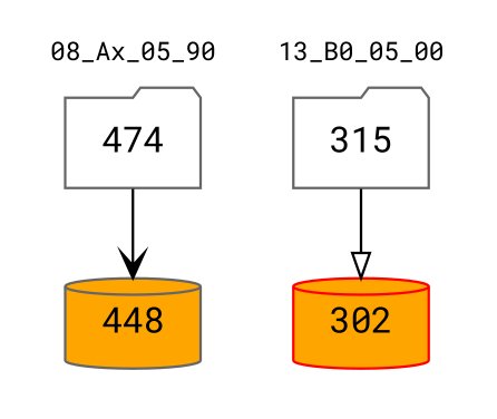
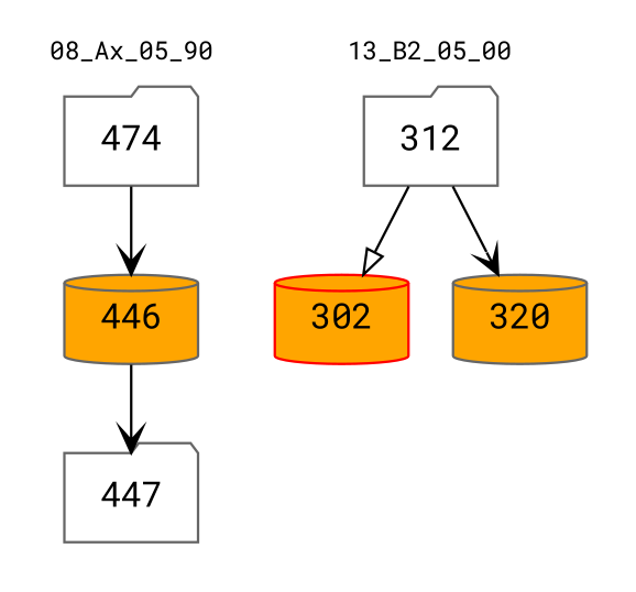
  digraph {
    fontname="Roboto Mono"
    node [color=gray40 fillcolor=orange fontname="Roboto Mono" shape=cylinder style=filled]
    edge [arrowhead=vee color=black fontname="Roboto Mono"]
-   n1 [label=448]
+   n1 [label=446]
+   n2 [fillcolor=white label=447 shape=folder]
    n3 [fillcolor=white label=474 shape=folder]
-   n4 [fillcolor=white label=315 shape=folder]
+   n4 [fillcolor=white label=312 shape=folder]
    n5 [color=red label=302]
+   n6 [label=320]
    subgraph cluster_1 {
      color=white
      fontsize=10
      label="08_Ax_05_90"
      n1
+     n2
      n3
    }
    subgraph cluster_2 {
      color=white
      fontsize=10
-     label="13_B0_05_00"
+     label="13_B2_05_00"
      n4
      n5
+     n6
    }
+   n1 -> n2
    n3 -> n1
    n4 -> n5 [arrowhead=onormal]
+   n4 -> n6
  }
